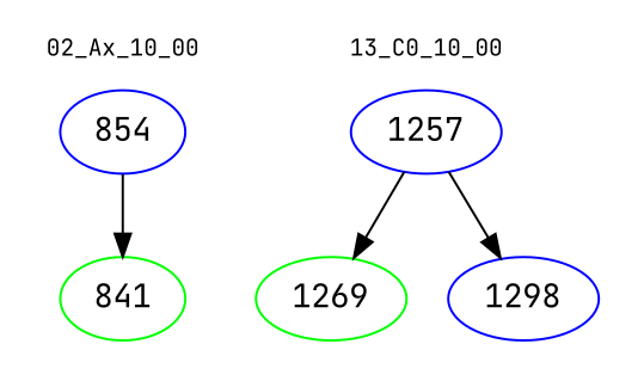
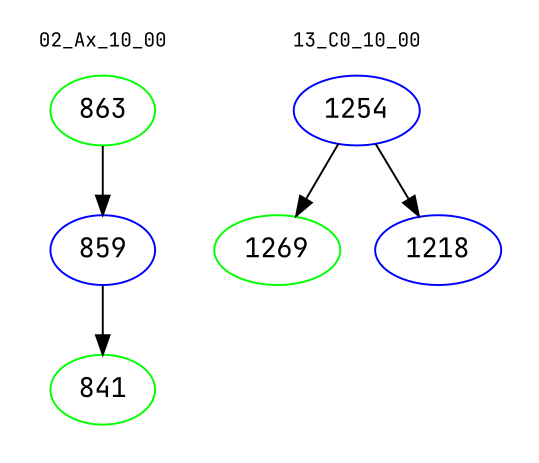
  digraph {
    fontname="JetBrains Mono"
    node [color=green fontname="JetBrains Mono"]
    edge [color=black fontname="JetBrains Mono"]
-   n2 [color=blue label=854]
+   n1 [label=863]
+   n2 [color=blue label=859]
    n3 [label=841]
    n4 [label=1269]
-   n5 [color=blue label=1257]
-   n6 [color=blue label=1298]
+   n5 [color=blue label=1254]
+   n6 [color=blue label=1218]
    subgraph cluster_1 {
      color=white
      fontsize=10
      label="02_Ax_10_00"
+     n1
      n2
      n3
    }
    subgraph cluster_2 {
      color=white
      fontsize=10
      label="13_C0_10_00"
      n4
      n5
      n6
    }
+   n1 -> n2
    n2 -> n3
    n5 -> n4
    n5 -> n6
  }
